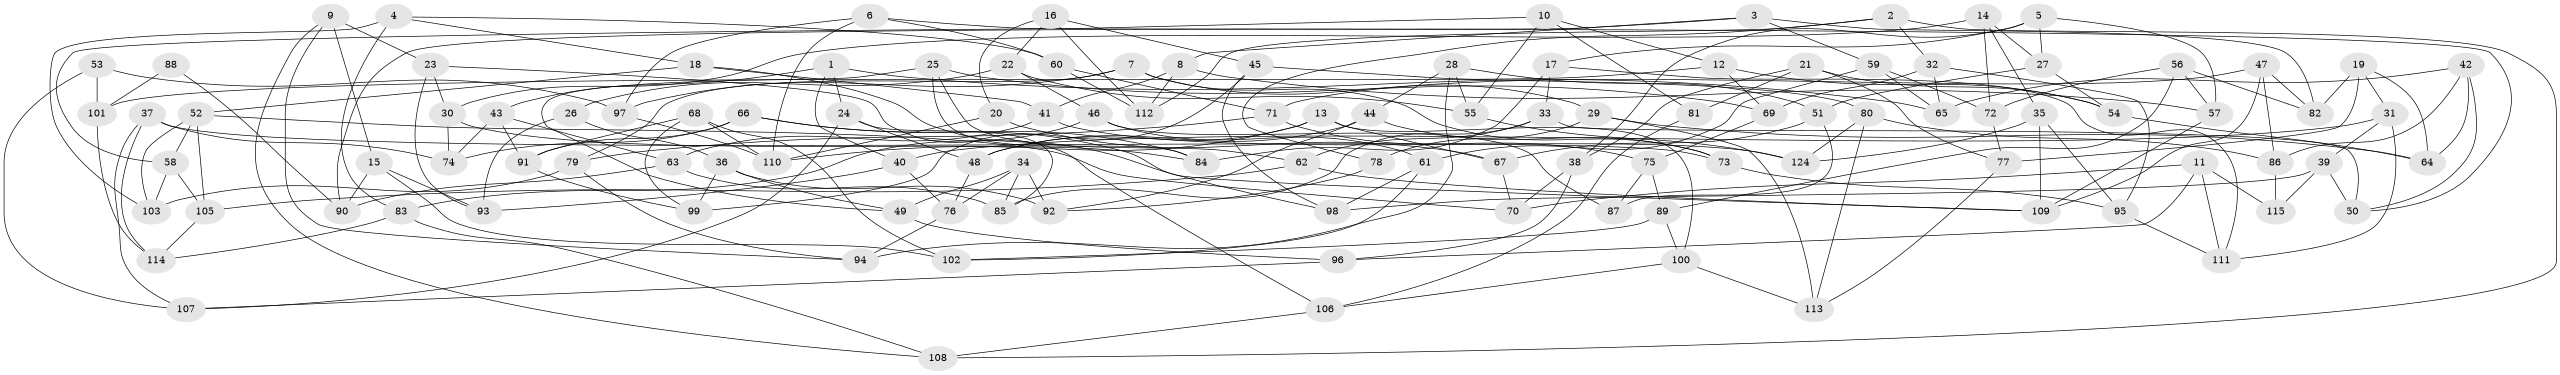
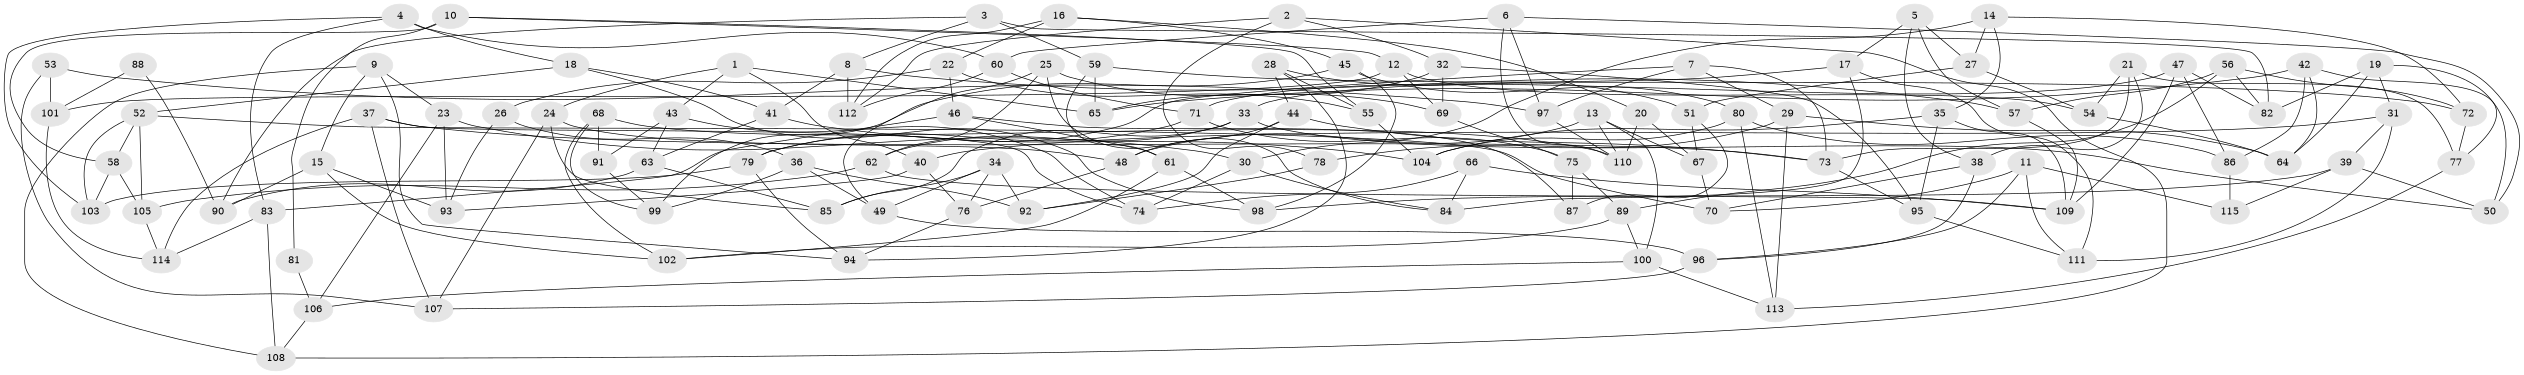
  graph {
    node [color=gray90 style=filled]
    1
    24
    40
    43
    65
    48
    85
    107
    93
    76
    74
    63
    91
    2
    32
    78
    108
    112
    69
    95
    92
    3
    8
    59
    82
    90
    57
    41
    72
    61
    4
    18
    60
    83
    103
    52
    98
    71
    114
    5
    17
    27
    38
    111
    33
    84
    54
    51
    70
    96
    109
    6
    50
    97
    110
    7
    29
    73
    79
    64
    113
    94
-   104 [label=124]
+   104
    9
    15
    23
    102
    30
    106
    10
    12
    55
    58
    81
    101
    105
    11
    115
    75
    13
    67
    100
    20
    14
    35
    77
    16
    22
    45
    26
    46
    99
    80
    62
    19
    31
    39
    21
    36
    87
    25
    49
    88
    28
    44
    34
    37
    42
    86
    47
    53
    56
    89
    66
    68
    1 -- 24
    1 -- 40
    1 -- 43
    1 -- 65
    24 -- 48
    24 -- 85
    24 -- 107
    40 -- 93
    40 -- 76
    43 -- 74
    43 -- 63
    43 -- 91
    48 -- 76
    76 -- 94
    63 -- 85
    63 -- 90
    91 -- 99
    2 -- 32
    2 -- 78
    2 -- 108
    2 -- 112
    32 -- 65
    32 -- 69
    32 -- 95
    78 -- 92
    69 -- 75
    95 -- 111
    3 -- 8
    3 -- 59
    3 -- 82
    3 -- 90
    8 -- 112
    8 -- 57
    8 -- 41
    59 -- 65
    59 -- 72
    59 -- 61
    57 -- 109
    41 -- 63
    41 -- 104
    72 -- 77
    61 -- 98
    61 -- 102
    4 -- 18
    4 -- 60
    4 -- 83
    4 -- 103
    18 -- 41
    18 -- 52
    18 -- 98
    60 -- 112
    60 -- 71
    83 -- 108
    83 -- 114
    52 -- 103
    52 -- 70
    52 -- 58
    52 -- 105
    71 -- 79
    71 -- 75
    5 -- 57
    5 -- 17
    5 -- 27
    5 -- 38
    17 -- 111
    17 -- 33
    17 -- 84
    27 -- 54
    27 -- 51
    38 -- 70
    38 -- 96
    33 -- 85
    33 -- 50
    33 -- 62
    54 -- 64
    51 -- 67
    51 -- 87
    96 -- 107
    6 -- 60
    6 -- 50
    6 -- 97
    6 -- 110
    97 -- 110
    7 -- 97
    7 -- 29
    7 -- 73
    7 -- 79
    29 -- 78
    29 -- 64
    29 -- 113
    73 -- 95
    79 -- 103
    79 -- 94
    9 -- 108
    9 -- 94
    9 -- 15
    9 -- 23
    15 -- 93
    15 -- 90
    15 -- 102
    23 -- 93
    23 -- 30
    23 -- 106
    30 -- 74
    30 -- 84
    106 -- 108
    10 -- 12
    10 -- 55
    10 -- 58
    10 -- 81
    12 -- 69
    12 -- 54
    12 -- 101
    55 -- 104
    58 -- 103
    58 -- 105
    81 -- 106
    101 -- 114
    105 -- 114
    11 -- 111
    11 -- 70
    11 -- 96
    11 -- 115
    75 -- 87
    75 -- 89
    13 -- 48
    13 -- 110
    13 -- 67
    13 -- 100
    67 -- 70
    100 -- 113
    100 -- 106
    20 -- 110
    20 -- 67
    14 -- 72
    14 -- 27
    14 -- 30
    14 -- 35
    35 -- 95
    35 -- 109
    35 -- 104
    77 -- 113
    16 -- 112
    16 -- 20
    16 -- 22
    16 -- 45
    22 -- 55
    22 -- 26
    22 -- 46
    45 -- 98
    45 -- 99
    45 -- 80
    26 -- 93
    26 -- 36
    46 -- 61
    46 -- 83
    46 -- 87
    80 -- 113
    80 -- 104
    80 -- 86
    62 -- 109
    62 -- 105
    19 -- 82
    19 -- 64
    19 -- 77
    19 -- 31
    31 -- 40
    31 -- 111
    31 -- 39
    39 -- 98
    39 -- 50
    39 -- 115
    21 -- 38
    21 -- 54
-   21 -- 81
+   21 -- 73
    21 -- 77
    36 -- 92
    36 -- 99
    36 -- 49
    25 -- 69
    25 -- 84
    25 -- 62
    25 -- 49
    49 -- 96
    88 -- 90
    88 -- 101
    28 -- 51
    28 -- 94
    28 -- 55
    28 -- 44
    44 -- 48
    44 -- 92
    44 -- 73
    34 -- 85
    34 -- 76
    34 -- 92
    34 -- 49
    37 -- 107
    37 -- 74
    37 -- 114
    37 -- 73
    42 -- 65
    42 -- 50
    42 -- 64
    42 -- 86
    86 -- 115
    47 -- 82
    47 -- 71
    47 -- 109
    47 -- 86
    53 -- 107
    53 -- 97
    53 -- 101
    56 -- 82
    56 -- 57
    56 -- 72
    56 -- 89
    89 -- 102
    89 -- 100
    66 -- 74
-   66 -- 91
    66 -- 84
    66 -- 109
    68 -- 91
    68 -- 110
    68 -- 102
    68 -- 99
  }
